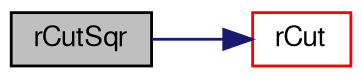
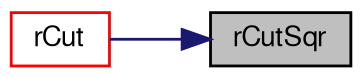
  digraph {
    rankdir=LR
    node [fontname=FreeSans fontsize=10 shape=record]
    n1 [color=black fillcolor=grey75 fontcolor=black height=0.2 label=rCutSqr style=filled width=0.4]
    n2 [color=red height=0.2 label=rCut width=0.4]
-   n1 -> n2 [color=midnightblue fontname=FreeSans fontsize=10 labelfontname=FreeSans labelfontsize=10 style=solid]
+   n2 -> n1 [color=midnightblue fontname=FreeSans fontsize=10 labelfontname=FreeSans labelfontsize=10 style=solid]
  }
